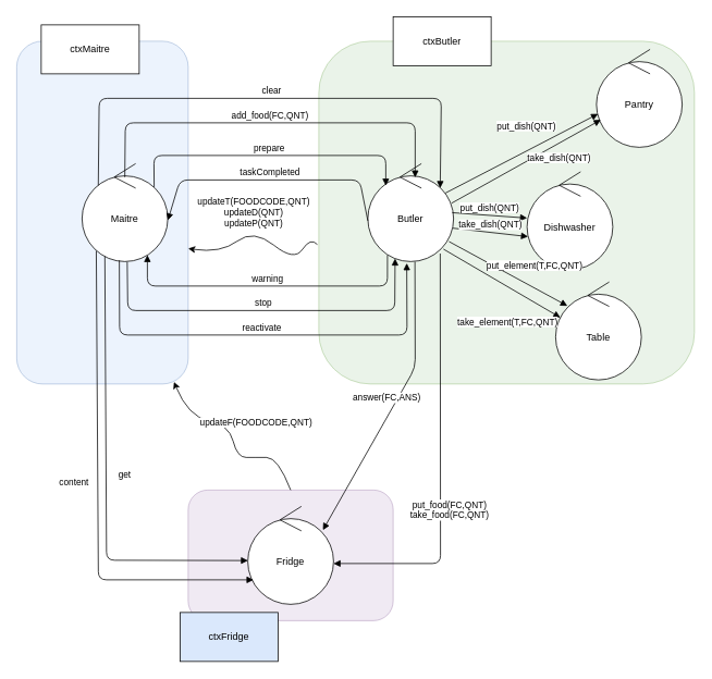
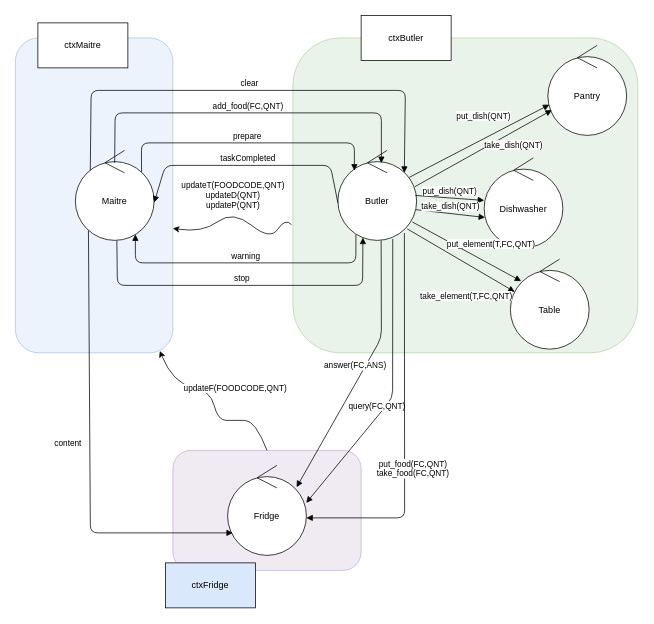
  <mxCell id="0" />
  <mxCell id="1" parent="0" />
  <mxCell id="2" value="" style="rounded=1;whiteSpace=wrap;html=1;opacity=50;fillColor=#dae8fc;strokeColor=#6c8ebf;" vertex="1" parent="1"><mxGeometry y="50" width="210" height="420" as="geometry" x="20" /></mxCell>
  <mxCell id="3" value="" style="rounded=1;whiteSpace=wrap;html=1;opacity=50;fillColor=#e1d5e7;strokeColor=#9673a6;" vertex="1" parent="1"><mxGeometry x="230" y="600" width="251" height="160" as="geometry" /></mxCell>
  <mxCell id="4" value="" style="rounded=1;whiteSpace=wrap;html=1;rotation=0;opacity=50;fillColor=#d5e8d4;strokeColor=#82b366;" vertex="1" parent="1"><mxGeometry x="390" y="50" width="460" height="420" as="geometry" /></mxCell>
  <mxCell id="5" value="Maitre" style="ellipse;shape=umlControl;whiteSpace=wrap;html=1;" vertex="1" parent="1"><mxGeometry x="100" y="200" width="105" height="120" as="geometry" /></mxCell>
  <mxCell id="6" value="Butler" style="ellipse;shape=umlControl;whiteSpace=wrap;html=1;" vertex="1" parent="1"><mxGeometry x="450" y="200" width="105" height="120" as="geometry" /></mxCell>
  <mxCell id="7" value="Fridge" style="ellipse;shape=umlControl;whiteSpace=wrap;html=1;" vertex="1" parent="1"><mxGeometry x="303" y="620" width="105" height="120" as="geometry" /></mxCell>
  <mxCell id="8" value="Dishwasher" style="ellipse;shape=umlControl;whiteSpace=wrap;html=1;" vertex="1" parent="1"><mxGeometry x="645" y="210" width="105" height="120" as="geometry" /></mxCell>
  <mxCell id="9" value="Pantry" style="ellipse;shape=umlControl;whiteSpace=wrap;html=1;" vertex="1" parent="1"><mxGeometry x="730" y="60" width="105" height="120" as="geometry" /></mxCell>
  <mxCell id="10" value="Table" style="ellipse;shape=umlControl;whiteSpace=wrap;html=1;" vertex="1" parent="1"><mxGeometry x="680" y="345" width="105" height="120" as="geometry" /></mxCell>
  <mxCell id="11" value="prepare" style="html=1;verticalAlign=bottom;endArrow=block;exitX=0.841;exitY=0.239;exitDx=0;exitDy=0;exitPerimeter=0;" edge="1" parent="1" source="5"><mxGeometry width="80" relative="1" as="geometry"><mxPoint x="350" y="260" as="sourcePoint" /><mxPoint x="472" y="227" as="targetPoint" /><Array as="points"><mxPoint x="188" y="190" /><mxPoint x="472" y="190" /></Array></mxGeometry></mxCell>
  <mxCell id="12" value="add_food(FC,QNT)&lt;span style=&quot;font-family: &amp;#34;helvetica&amp;#34; , &amp;#34;arial&amp;#34; , sans-serif ; font-size: 0px ; background-color: rgb(248 , 249 , 250)&quot;&gt;%3CmxGraphModel%3E%3Croot%3E%3CmxCell%20id%3D%220%22%2F%3E%3CmxCell%20id%3D%221%22%20parent%3D%220%22%2F%3E%3CmxCell%20id%3D%222%22%20value%3D%22taskCompleted%22%20style%3D%22html%3D1%3BverticalAlign%3Dbottom%3BendArrow%3Dblock%3BentryX%3D0.012%3BentryY%3D0.583%3BentryDx%3D0%3BentryDy%3D0%3BentryPerimeter%3D0%3B%22%20edge%3D%221%22%20parent%3D%221%22%3E%3CmxGeometry%20width%3D%2280%22%20relative%3D%221%22%20as%3D%22geometry%22%3E%3CmxPoint%20x%3D%22230%22%20y%3D%22270%22%20as%3D%22sourcePoint%22%2F%3E%3CmxPoint%20x%3D%22591.32%22%20y%3D%22269.96%22%20as%3D%22targetPoint%22%2F%3E%3C%2FmxGeometry%3E%3C%2FmxCell%3E%3CmxCell%20id%3D%223%22%20value%3D%22warning%22%20style%3D%22html%3D1%3BverticalAlign%3Dbottom%3BendArrow%3Dblock%3BexitX%3D0.855%3BexitY%3D0.917%3BexitDx%3D0%3BexitDy%3D0%3BexitPerimeter%3D0%3B%22%20edge%3D%221%22%20parent%3D%221%22%3E%3CmxGeometry%20width%3D%2280%22%20relative%3D%221%22%20as%3D%22geometry%22%3E%3CmxPoint%20x%3D%22214.05%22%20y%3D%22310.04%22%20as%3D%22sourcePoint%22%2F%3E%3CmxPoint%20x%3D%22610%22%20y%3D%22312%22%20as%3D%22targetPoint%22%2F%3E%3CArray%20as%3D%22points%22%3E%3CmxPoint%20x%3D%22214%22%20y%3D%22350%22%2F%3E%3CmxPoint%20x%3D%22610%22%20y%3D%22350%22%2F%3E%3C%2FArray%3E%3C%2FmxGeometry%3E%3C%2FmxCell%3E%3CmxCell%20id%3D%224%22%20value%3D%22stop%22%20style%3D%22html%3D1%3BverticalAlign%3Dbottom%3BendArrow%3Dnone%3BexitX%3D0.503%3BexitY%3D1.004%3BexitDx%3D0%3BexitDy%3D0%3BexitPerimeter%3D0%3BentryX%3D0.489%3BentryY%3D0.993%3BentryDx%3D0%3BentryDy%3D0%3BentryPerimeter%3D0%3BstartArrow%3Dblock%3BstartFill%3D1%3BendFill%3D0%3B%22%20edge%3D%221%22%20parent%3D%221%22%3E%3CmxGeometry%20width%3D%2280%22%20relative%3D%221%22%20as%3D%22geometry%22%3E%3CmxPoint%20x%3D%22175.33%22%20y%3D%22320.48%22%20as%3D%22sourcePoint%22%2F%3E%3CmxPoint%20x%3D%22643.79%22%20y%3D%22319.16%22%20as%3D%22targetPoint%22%2F%3E%3CArray%20as%3D%22points%22%3E%3CmxPoint%20x%3D%22176%22%20y%3D%22380%22%2F%3E%3CmxPoint%20x%3D%22644%22%20y%3D%22380%22%2F%3E%3C%2FArray%3E%3C%2FmxGeometry%3E%3C%2FmxCell%3E%3CmxCell%20id%3D%225%22%20value%3D%22reactivate%22%20style%3D%22html%3D1%3BverticalAlign%3Dbottom%3BendArrow%3Dnone%3BexitX%3D0.184%3BexitY%3D0.91%3BexitDx%3D0%3BexitDy%3D0%3BexitPerimeter%3D0%3BentryX%3D0.782%3BentryY%3D0.958%3BentryDx%3D0%3BentryDy%3D0%3BentryPerimeter%3D0%3BstartArrow%3Dblock%3BstartFill%3D1%3BendFill%3D0%3B%22%20edge%3D%221%22%20parent%3D%221%22%3E%3CmxGeometry%20width%3D%2280%22%20relative%3D%221%22%20as%3D%22geometry%22%3E%3CmxPoint%20x%3D%22140.24%22%20y%3D%22309.2%22%20as%3D%22sourcePoint%22%2F%3E%3CmxPoint%20x%3D%22676.02%22%20y%3D%22314.96%22%20as%3D%22targetPoint%22%2F%3E%3CArray%20as%3D%22points%22%3E%3CmxPoint%20x%3D%22141%22%20y%3D%22410%22%2F%3E%3CmxPoint%20x%3D%22676%22%20y%3D%22410%22%2F%3E%3C%2FArray%3E%3C%2FmxGeometry%3E%3C%2FmxCell%3E%3C%2Froot%3E%3C%2FmxGraphModel%3E&lt;/span&gt;" style="html=1;verticalAlign=bottom;endArrow=block;exitX=0.837;exitY=0.21;exitDx=0;exitDy=0;exitPerimeter=0;entryX=0.552;entryY=0.141;entryDx=0;entryDy=0;entryPerimeter=0;" edge="1" parent="1" target="6"><mxGeometry width="80" relative="1" as="geometry"><mxPoint x="152.385" y="216.7" as="sourcePoint" /><mxPoint x="436.55" y="218.02" as="targetPoint" /><Array as="points"><mxPoint x="153" y="150" /><mxPoint x="508" y="150" /></Array></mxGeometry></mxCell>
  <mxCell id="13" value="clear" style="html=1;verticalAlign=bottom;endArrow=block;exitX=0.837;exitY=0.21;exitDx=0;exitDy=0;exitPerimeter=0;entryX=0.844;entryY=0.249;entryDx=0;entryDy=0;entryPerimeter=0;" edge="1" parent="1" target="6"><mxGeometry width="80" relative="1" as="geometry"><mxPoint x="119.885" y="226.7" as="sourcePoint" /><mxPoint x="475.46" y="226.92" as="targetPoint" /><Array as="points"><mxPoint x="121" y="120" /><mxPoint x="540" y="120" /></Array></mxGeometry></mxCell>
  <mxCell id="14" value="taskCompleted" style="html=1;verticalAlign=bottom;endArrow=block;exitX=1.001;exitY=0.579;exitDx=0;exitDy=0;exitPerimeter=0;entryX=1.001;entryY=0.579;entryDx=0;entryDy=0;entryPerimeter=0;" edge="1" parent="1" target="5"><mxGeometry width="80" relative="1" as="geometry"><mxPoint x="450" y="270" as="sourcePoint" /><mxPoint x="210" y="270" as="targetPoint" /><Array as="points"><mxPoint x="440" y="220" /><mxPoint x="220" y="220" /></Array></mxGeometry></mxCell>
  <mxCell id="15" value="warning" style="html=1;verticalAlign=bottom;endArrow=block;entryX=0.229;entryY=0.935;entryDx=0;entryDy=0;entryPerimeter=0;exitX=0.229;exitY=0.935;exitDx=0;exitDy=0;exitPerimeter=0;" edge="1" parent="1" source="6"><mxGeometry width="80" relative="1" as="geometry"><mxPoint x="576" y="312" as="sourcePoint" /><mxPoint x="180" y="312" as="targetPoint" /><Array as="points"><mxPoint x="474" y="350" /><mxPoint x="180" y="350" /></Array></mxGeometry></mxCell>
  <mxCell id="16" value="stop" style="html=1;verticalAlign=bottom;endArrow=none;exitX=0.318;exitY=0.969;exitDx=0;exitDy=0;exitPerimeter=0;entryX=0.496;entryY=1.002;entryDx=0;entryDy=0;entryPerimeter=0;startArrow=block;startFill=1;endFill=0;" edge="1" parent="1" source="6"><mxGeometry width="80" relative="1" as="geometry"><mxPoint x="623.79" y="319.16" as="sourcePoint" /><mxPoint x="155.33" y="320.48" as="targetPoint" /><Array as="points"><mxPoint x="483" y="380" /><mxPoint x="156" y="380" /></Array></mxGeometry></mxCell>
- <mxCell id="17" value="reactivate" style="html=1;verticalAlign=bottom;endArrow=none;exitX=0.454;exitY=1.017;exitDx=0;exitDy=0;exitPerimeter=0;entryX=0.435;entryY=0.988;entryDx=0;entryDy=0;entryPerimeter=0;startArrow=block;startFill=1;endFill=0;" edge="1" parent="1" source="6" target="5"><mxGeometry width="80" relative="1" as="geometry"><mxPoint x="656.02" y="314.96" as="sourcePoint" /><mxPoint x="120.24" y="309.2" as="targetPoint" /><Array as="points"><mxPoint x="498" y="410" /><mxPoint x="146" y="410" /></Array></mxGeometry></mxCell>
  <mxCell id="18" value="updateT(FOODCODE,QNT)&lt;br&gt;updateD(QNT)&lt;br&gt;updateP(QNT)" style="curved=1;endArrow=classic;html=1;exitX=-0.004;exitY=0.593;exitDx=0;exitDy=0;exitPerimeter=0;entryX=1;entryY=0.605;entryDx=0;entryDy=0;entryPerimeter=0;" edge="1" parent="1" source="4" target="2"><mxGeometry x="0.108" y="-20" width="50" height="50" relative="1" as="geometry"><mxPoint x="467.01" y="308.04" as="sourcePoint" /><mxPoint x="210" y="309" as="targetPoint" /><Array as="points"><mxPoint x="380" y="290" /><mxPoint x="360" y="320" /><mxPoint x="310" y="280" /><mxPoint x="270" y="310" /></Array><mxPoint x="12" y="-4" as="offset" /></mxGeometry></mxCell>
  <mxCell id="19" value="put_dish(QNT)" style="html=1;verticalAlign=bottom;endArrow=block;exitX=0.906;exitY=0.3;exitDx=0;exitDy=0;exitPerimeter=0;entryX=0.019;entryY=0.659;entryDx=0;entryDy=0;entryPerimeter=0;" edge="1" parent="1" source="6" target="9"><mxGeometry x="0.149" y="19" width="80" relative="1" as="geometry"><mxPoint x="560" y="230" as="sourcePoint" /><mxPoint x="640" y="230" as="targetPoint" /><mxPoint as="offset" /></mxGeometry></mxCell>
  <mxCell id="20" value="take_dish(QNT)" style="html=1;verticalAlign=bottom;endArrow=block;exitX=0.979;exitY=0.403;exitDx=0;exitDy=0;exitPerimeter=0;" edge="1" parent="1" source="6" target="9"><mxGeometry x="0.315" y="-24" width="80" relative="1" as="geometry"><mxPoint x="600" y="220" as="sourcePoint" /><mxPoint x="680" y="220" as="targetPoint" /><mxPoint as="offset" /></mxGeometry></mxCell>
  <mxCell id="21" value="put_dish(QNT)" style="html=1;verticalAlign=bottom;endArrow=block;exitX=0.985;exitY=0.501;exitDx=0;exitDy=0;exitPerimeter=0;" edge="1" parent="1" source="6" target="8"><mxGeometry width="80" relative="1" as="geometry"><mxPoint x="560" y="260" as="sourcePoint" /><mxPoint x="640" y="260" as="targetPoint" /></mxGeometry></mxCell>
  <mxCell id="22" value="take_dish(QNT)" style="html=1;verticalAlign=bottom;endArrow=block;entryX=0.012;entryY=0.662;entryDx=0;entryDy=0;entryPerimeter=0;exitX=0.991;exitY=0.659;exitDx=0;exitDy=0;exitPerimeter=0;" edge="1" parent="1" source="6" target="8"><mxGeometry width="80" relative="1" as="geometry"><mxPoint x="560" y="279" as="sourcePoint" /><mxPoint x="640" y="280" as="targetPoint" /></mxGeometry></mxCell>
  <mxCell id="23" value="put_element(T,FC,QNT)" style="html=1;verticalAlign=bottom;endArrow=block;exitX=0.947;exitY=0.796;exitDx=0;exitDy=0;exitPerimeter=0;entryX=0.137;entryY=0.244;entryDx=0;entryDy=0;entryPerimeter=0;" edge="1" parent="1" source="6" target="10"><mxGeometry x="0.336" y="16" width="80" relative="1" as="geometry"><mxPoint x="560" y="340" as="sourcePoint" /><mxPoint x="640" y="340" as="targetPoint" /><mxPoint as="offset" /></mxGeometry></mxCell>
  <mxCell id="24" value="take_element(T,FC,QNT)" style="html=1;verticalAlign=bottom;endArrow=block;exitX=0.882;exitY=0.873;exitDx=0;exitDy=0;exitPerimeter=0;entryX=0.055;entryY=0.363;entryDx=0;entryDy=0;entryPerimeter=0;" edge="1" parent="1" source="6" target="10"><mxGeometry x="0.408" y="-45" width="80" relative="1" as="geometry"><mxPoint x="580" y="350" as="sourcePoint" /><mxPoint x="660" y="350" as="targetPoint" /><mxPoint as="offset" /></mxGeometry></mxCell>
  <mxCell id="25" value="ctxMaitre&lt;span style=&quot;font-family: &amp;#34;helvetica&amp;#34; , &amp;#34;arial&amp;#34; , sans-serif ; font-size: 0px ; white-space: nowrap&quot;&gt;%3CmxGraphModel%3E%3Croot%3E%3CmxCell%20id%3D%220%22%2F%3E%3CmxCell%20id%3D%221%22%20parent%3D%220%22%2F%3E%3CmxCell%20id%3D%222%22%20value%3D%22%22%20style%3D%22rounded%3D1%3BwhiteSpace%3Dwrap%3Bhtml%3D1%3Bopacity%3D30%3B%22%20vertex%3D%221%22%20parent%3D%221%22%3E%3CmxGeometry%20y%3D%22100%22%20width%3D%22241%22%20height%3D%22420%22%20as%3D%22geometry%22%2F%3E%3C%2FmxCell%3E%3C%2Froot%3E%3C%2FmxGraphModel%3E&lt;/span&gt;" style="rounded=0;whiteSpace=wrap;html=1;" vertex="1" parent="1"><mxGeometry x="50" y="30" width="120" height="60" as="geometry" /></mxCell>
  <mxCell id="26" value="ctxButler&lt;span style=&quot;font-family: &amp;#34;helvetica&amp;#34; , &amp;#34;arial&amp;#34; , sans-serif ; font-size: 0px ; white-space: nowrap&quot;&gt;%3CmxGraphModel%3E%3Croot%3E%3CmxCell%20id%3D%220%22%2F%3E%3CmxCell%20id%3D%221%22%20parent%3D%220%22%2F%3E%3CmxCell%20id%3D%222%22%20value%3D%22ctxMaitre%26lt%3Bspan%20style%3D%26quot%3Bfont-family%3A%20%26amp%3B%2334%3Bhelvetica%26amp%3B%2334%3B%20%2C%20%26amp%3B%2334%3Barial%26amp%3B%2334%3B%20%2C%20sans-serif%20%3B%20font-size%3A%200px%20%3B%20white-space%3A%20nowrap%26quot%3B%26gt%3B%253CmxGraphModel%253E%253Croot%253E%253CmxCell%2520id%253D%25220%2522%252F%253E%253CmxCell%2520id%253D%25221%2522%2520parent%253D%25220%2522%252F%253E%253CmxCell%2520id%253D%25222%2522%2520value%253D%2522%2522%2520style%253D%2522rounded%253D1%253BwhiteSpace%253Dwrap%253Bhtml%253D1%253Bopacity%253D30%253B%2522%2520vertex%253D%25221%2522%2520parent%253D%25221%2522%253E%253CmxGeometry%2520y%253D%2522100%2522%2520width%253D%2522241%2522%2520height%253D%2522420%2522%2520as%253D%2522geometry%2522%252F%253E%253C%252FmxCell%253E%253C%252Froot%253E%253C%252FmxGraphModel%253E%26lt%3B%2Fspan%26gt%3B%22%20style%3D%22rounded%3D0%3BwhiteSpace%3Dwrap%3Bhtml%3D1%3Bopacity%3D30%3B%22%20vertex%3D%221%22%20parent%3D%221%22%3E%3CmxGeometry%20x%3D%2230%22%20y%3D%2280%22%20width%3D%22120%22%20height%3D%2260%22%20as%3D%22geometry%22%2F%3E%3C%2FmxCell%3E%3C%2Froot%3E%3C%2FmxGraphModel%3E&lt;/span&gt;" style="rounded=0;whiteSpace=wrap;html=1;" vertex="1" parent="1"><mxGeometry x="481" y="20" width="120" height="60" as="geometry" /></mxCell>
  <mxCell id="27" value="ctxFridge" style="rounded=0;whiteSpace=wrap;html=1;fillColor=#dae8fc;" vertex="1" parent="1"><mxGeometry x="220" y="750" width="120" height="60" as="geometry" /></mxCell>
- <mxCell id="28" value="get" style="html=1;verticalAlign=bottom;endArrow=block;entryX=0.002;entryY=0.553;entryDx=0;entryDy=0;entryPerimeter=0;exitX=0.266;exitY=0.946;exitDx=0;exitDy=0;exitPerimeter=0;" edge="1" parent="1" source="5" target="7"><mxGeometry x="0.014" y="23" width="80" relative="1" as="geometry"><mxPoint x="-10" y="600" as="sourcePoint" /><mxPoint x="70" y="600" as="targetPoint" /><Array as="points"><mxPoint x="130" y="686" /></Array><mxPoint as="offset" /></mxGeometry></mxCell>
  <mxCell id="29" value="content" style="html=1;verticalAlign=bottom;endArrow=block;entryX=0.067;entryY=0.75;entryDx=0;entryDy=0;entryPerimeter=0;exitX=0.266;exitY=0.946;exitDx=0;exitDy=0;exitPerimeter=0;" edge="1" parent="1" target="7"><mxGeometry x="-0.013" y="-29" width="80" relative="1" as="geometry"><mxPoint x="117.43" y="307.02" as="sourcePoint" /><mxPoint x="292.71" y="679.86" as="targetPoint" /><Array as="points"><mxPoint x="120" y="710" /></Array><mxPoint as="offset" /></mxGeometry></mxCell>
  <mxCell id="30" value="updateF(FOODCODE,QNT)" style="curved=1;endArrow=classic;html=1;exitX=0.5;exitY=0;exitDx=0;exitDy=0;entryX=0.917;entryY=0.994;entryDx=0;entryDy=0;entryPerimeter=0;" edge="1" parent="1" source="3" target="2"><mxGeometry x="0.108" y="-20" width="50" height="50" relative="1" as="geometry"><mxPoint x="390.16" y="534.06" as="sourcePoint" /><mxPoint x="232" y="539.1" as="targetPoint" /><Array as="points"><mxPoint x="340" y="560" /><mxPoint x="312" y="560" /><mxPoint x="290" y="560" /><mxPoint x="280" y="520" /><mxPoint x="230" y="510" /></Array><mxPoint x="12" y="-4" as="offset" /></mxGeometry></mxCell>
+ <mxCell id="31" value="query(FC,QNT)" style="html=1;verticalAlign=bottom;endArrow=block;exitX=0.697;exitY=0.985;exitDx=0;exitDy=0;exitPerimeter=0;entryX=0.999;entryY=0.416;entryDx=0;entryDy=0;entryPerimeter=0;" edge="1" parent="1" source="6" target="7"><mxGeometry x="0.078" y="-29" width="80" relative="1" as="geometry"><mxPoint x="620" y="610" as="sourcePoint" /><mxPoint x="540" y="610" as="targetPoint" /><Array as="points"><mxPoint x="523" y="530" /></Array><mxPoint x="2" y="38" as="offset" /></mxGeometry></mxCell>
  <mxCell id="32" value="put_food(FC,QNT)&lt;br&gt;take_food(FC,QNT)" style="html=1;verticalAlign=bottom;endArrow=block;entryX=0.697;entryY=0.985;entryDx=0;entryDy=0;entryPerimeter=0;" edge="1" parent="1"><mxGeometry x="0.291" y="11" width="80" relative="1" as="geometry"><mxPoint x="538.685" y="310.2" as="sourcePoint" /><mxPoint x="408" y="690" as="targetPoint" /><Array as="points"><mxPoint x="539" y="690" /></Array><mxPoint as="offset" /></mxGeometry></mxCell>
  <mxCell id="33" value="answer(FC,ANS)" style="html=1;verticalAlign=bottom;endArrow=block;exitX=0.697;exitY=0.985;exitDx=0;exitDy=0;exitPerimeter=0;entryX=0.876;entryY=0.242;entryDx=0;entryDy=0;entryPerimeter=0;" edge="1" parent="1" target="7"><mxGeometry x="0.04" y="-8" width="80" relative="1" as="geometry"><mxPoint x="507.685" y="320.2" as="sourcePoint" /><mxPoint x="392.395" y="671.92" as="targetPoint" /><Array as="points"><mxPoint x="508" y="450" /></Array><mxPoint as="offset" /></mxGeometry></mxCell>
